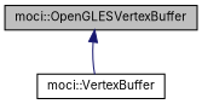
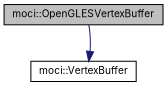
  digraph {
    fontname=Inter
    node [color=black fontname=Inter fontsize=10 shape=record style=filled]
    n1 [fillcolor=grey75 fontcolor=black height=0.2 label="moci::OpenGLESVertexBuffer" width=0.4]
    n2 [fillcolor=white height=0.2 label="moci::VertexBuffer" width=0.4]
-   n1 -> n2 [color=midnightblue dir=back fontname=Inter fontsize=10 labelfontname=Helvetica labelfontsize=10 style=solid]
+   n2 -> n1 [color=midnightblue dir=back fontname=Inter fontsize=10 labelfontname=Helvetica labelfontsize=10 style=solid]
  }
